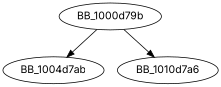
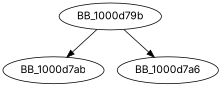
  digraph {
    fontname=Inter
    node [fontname=Inter]
    edge [fontname=Inter]
    BB_1000d79b
-   BB_1000d7ab [label=BB_1004d7ab]
-   BB_1000d7a6 [label=BB_1010d7a6]
+   BB_1000d7ab
+   BB_1000d7a6
    BB_1000d79b -> BB_1000d7ab
    BB_1000d79b -> BB_1000d7a6
  }
